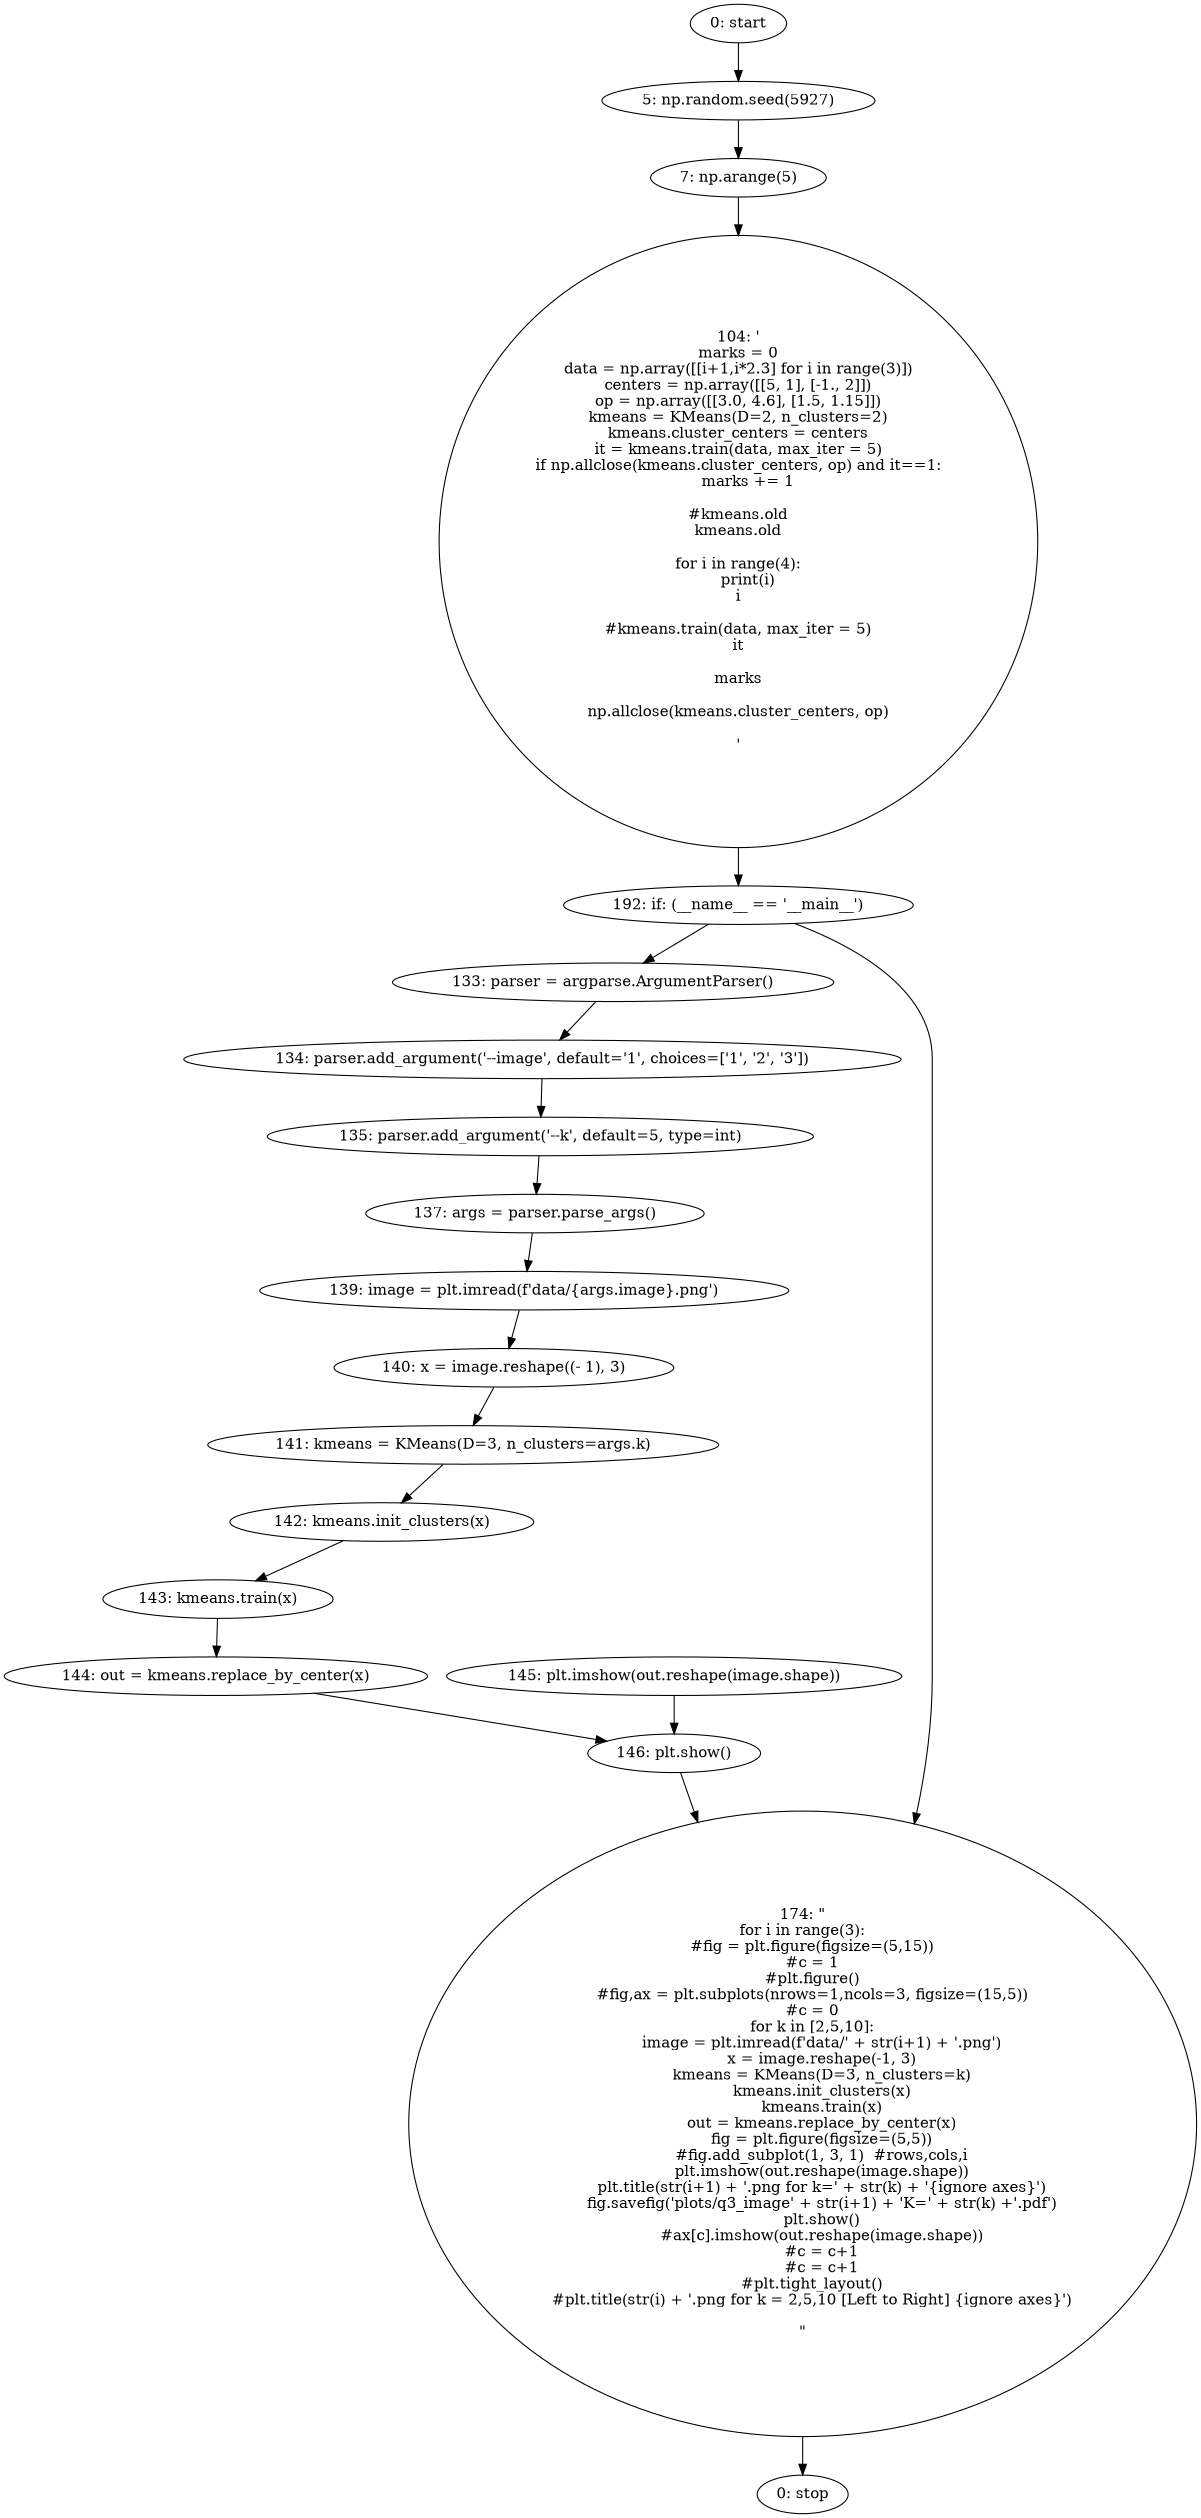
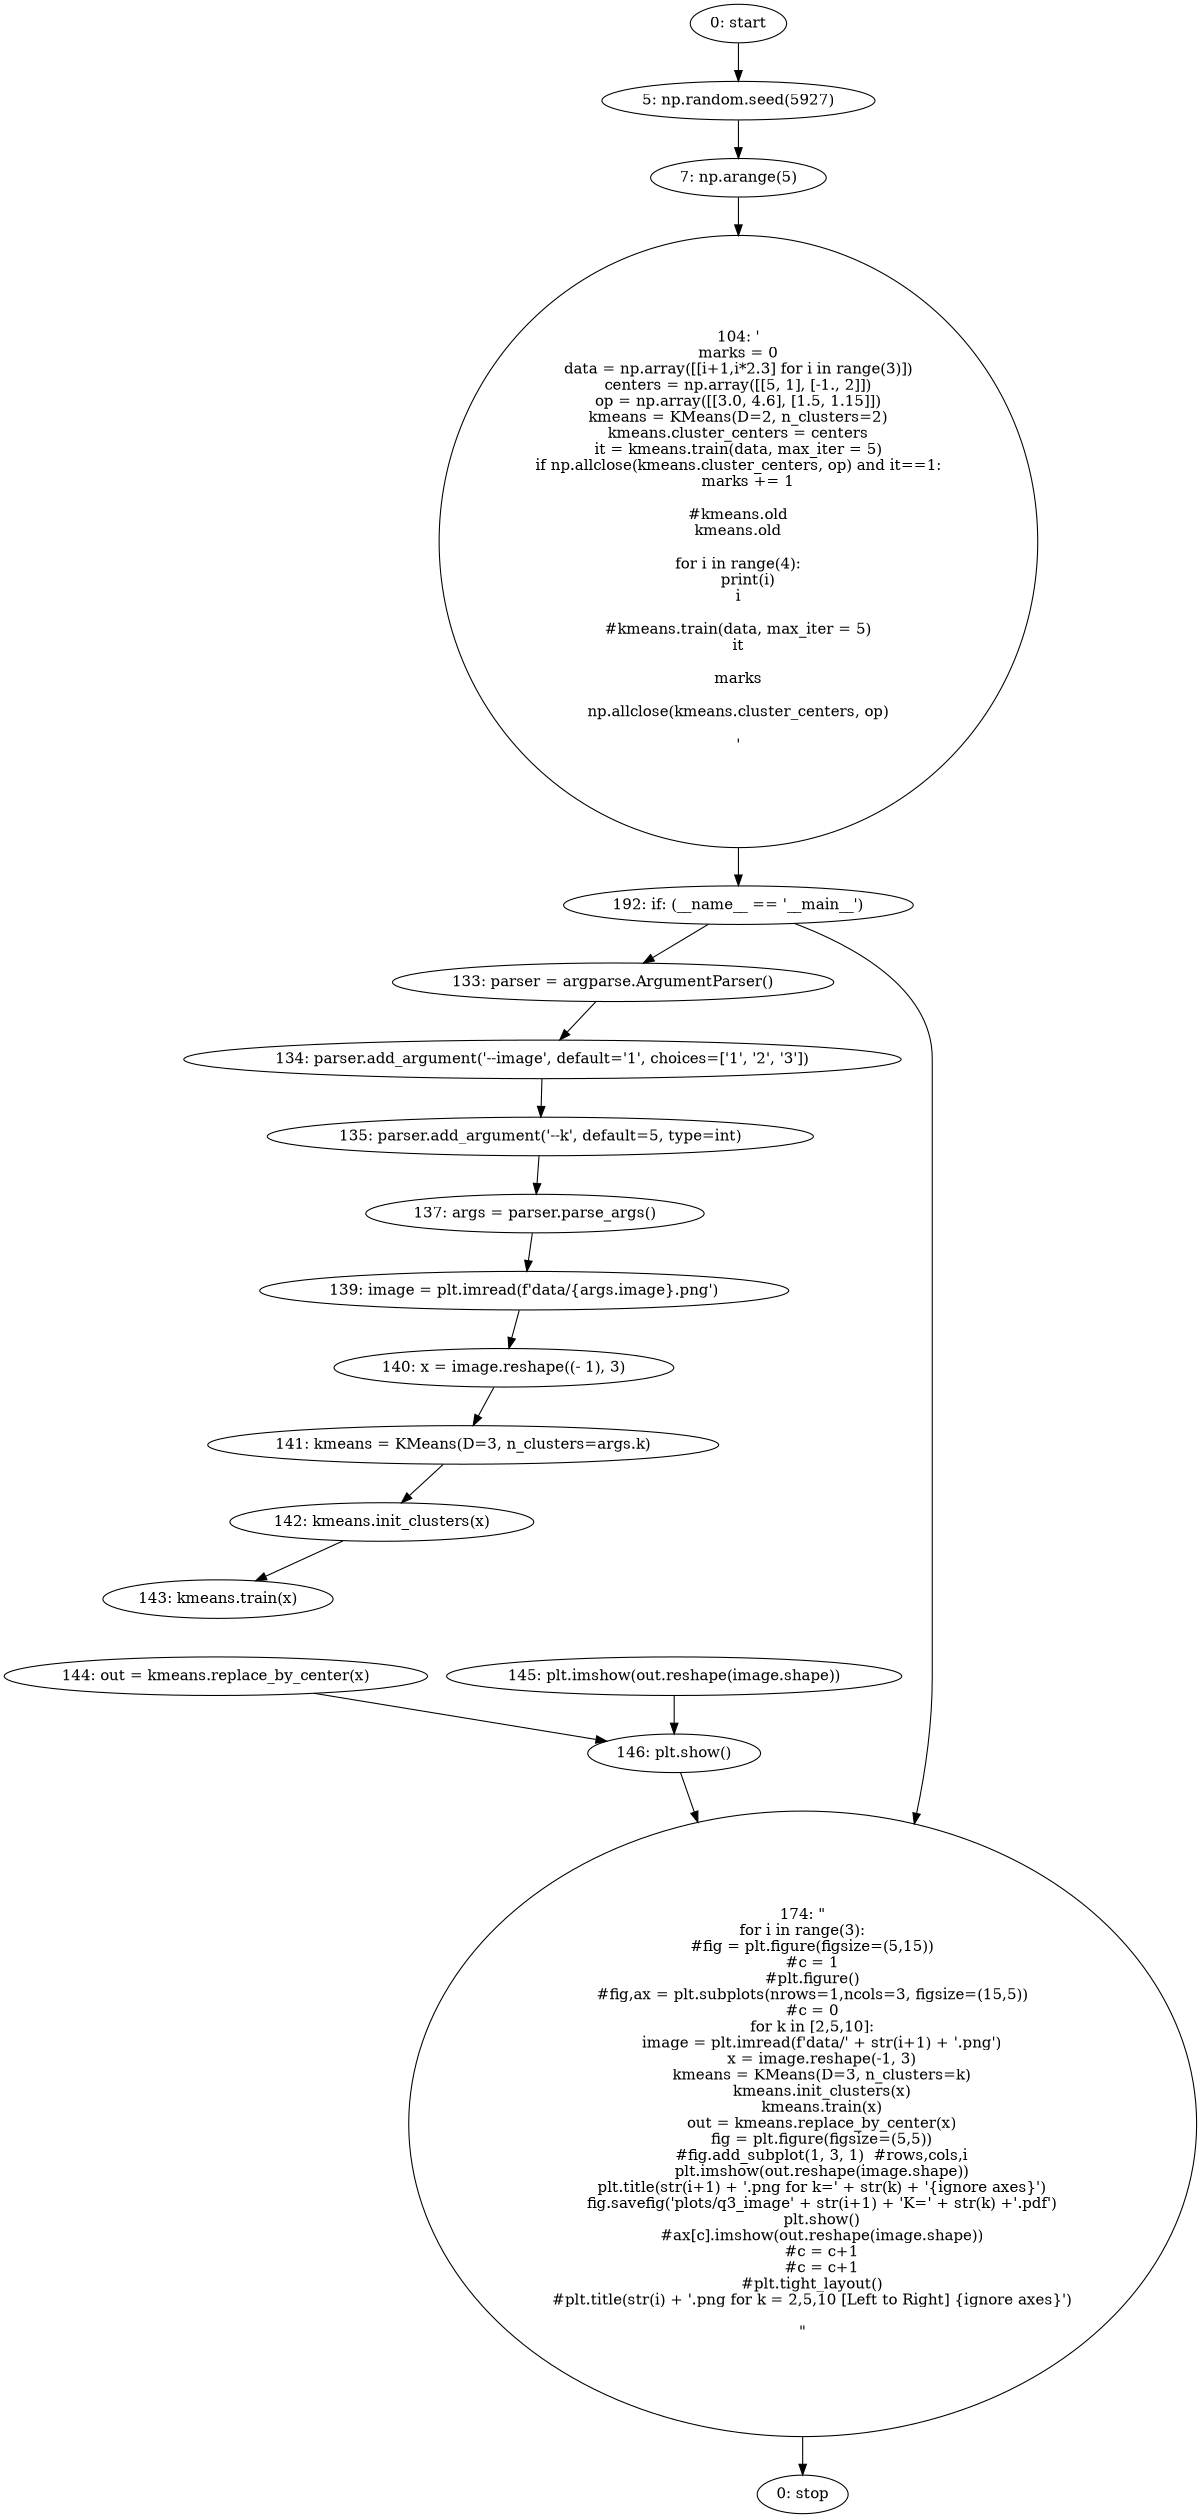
  strict digraph {
    n1 [label="0: start"]
    n2 [label="5: np.random.seed(5927)"]
    n3 [label="7: np.arange(5)"]
    n4 [label="104: '\nmarks = 0\ndata = np.array([[i+1,i*2.3] for i in range(3)])\ncenters = np.array([[5, 1], [-1., 2]])\nop = np.array([[3.0, 4.6], [1.5, 1.15]])\nkmeans = KMeans(D=2, n_clusters=2)\nkmeans.cluster_centers = centers\nit = kmeans.train(data, max_iter = 5)\nif np.allclose(kmeans.cluster_centers, op) and it==1:\n    marks += 1\n\n#kmeans.old\nkmeans.old\n\nfor i in range(4):\n    print(i)\ni\n\n#kmeans.train(data, max_iter = 5)\nit\n\nmarks\n\nnp.allclose(kmeans.cluster_centers, op)\n\n'"]
    n5 [label="192: if: (__name__ == '__main__')"]
    n6 [label="133: parser = argparse.ArgumentParser()"]
    n7 [label="174: \"\nfor i in range(3):\n    #fig = plt.figure(figsize=(5,15))\n    #c = 1\n    #plt.figure()\n    #fig,ax = plt.subplots(nrows=1,ncols=3, figsize=(15,5))\n    #c = 0\n    for k in [2,5,10]:\n        image = plt.imread(f'data/' + str(i+1) + '.png')\n        x = image.reshape(-1, 3)\n        kmeans = KMeans(D=3, n_clusters=k)\n        kmeans.init_clusters(x)\n        kmeans.train(x)\n        out = kmeans.replace_by_center(x)\n        fig = plt.figure(figsize=(5,5))\n        #fig.add_subplot(1, 3, 1)  #rows,cols,i\n        plt.imshow(out.reshape(image.shape))\n        plt.title(str(i+1) + '.png for k=' + str(k) + '{ignore axes}')\n        fig.savefig('plots/q3_image' + str(i+1) + 'K=' + str(k) +'.pdf')\n        plt.show()\n        #ax[c].imshow(out.reshape(image.shape))\n        #c = c+1\n        #c = c+1\n    #plt.tight_layout()\n    #plt.title(str(i) + '.png for k = 2,5,10 [Left to Right] {ignore axes}')\n    \n\""]
    n8 [label="134: parser.add_argument('--image', default='1', choices=['1', '2', '3'])"]
    n9 [label="0: stop"]
    n10 [label="135: parser.add_argument('--k', default=5, type=int)"]
    n11 [label="137: args = parser.parse_args()"]
    n12 [label="139: image = plt.imread(f'data/{args.image}.png')"]
    n13 [label="140: x = image.reshape((- 1), 3)"]
    n14 [label="141: kmeans = KMeans(D=3, n_clusters=args.k)"]
    n15 [label="142: kmeans.init_clusters(x)"]
    n16 [label="143: kmeans.train(x)"]
    n17 [label="144: out = kmeans.replace_by_center(x)"]
    n18 [label="146: plt.show()"]
    n19 [label="145: plt.imshow(out.reshape(image.shape))"]
    n1 -> n2
    n2 -> n3
    n3 -> n4
    n4 -> n5
    n5 -> n6
    n5 -> n7
    n6 -> n8
    n7 -> n9
    n8 -> n10
    n10 -> n11
    n11 -> n12
    n12 -> n13
    n13 -> n14
    n14 -> n15
    n15 -> n16
-   n16 -> n17
    n17 -> n18
    n18 -> n7
    n19 -> n18
  }
